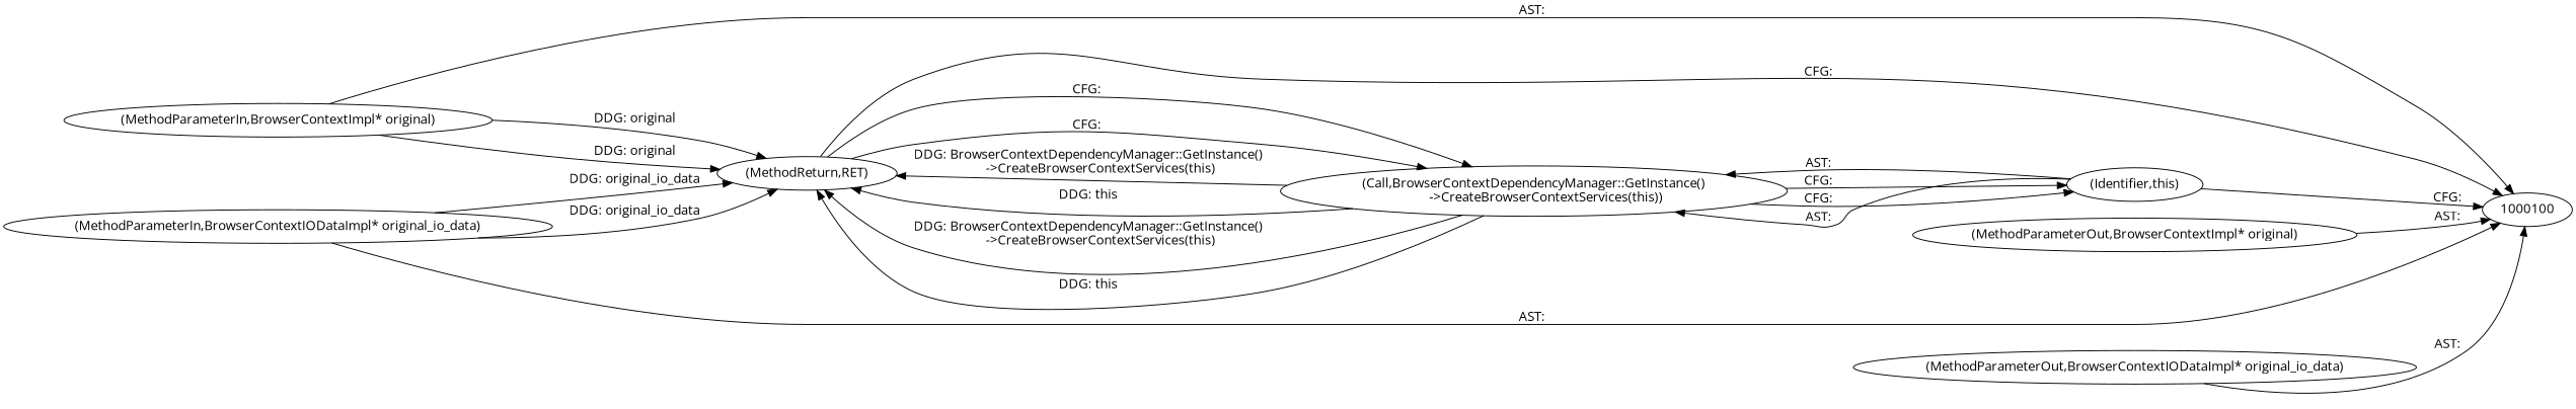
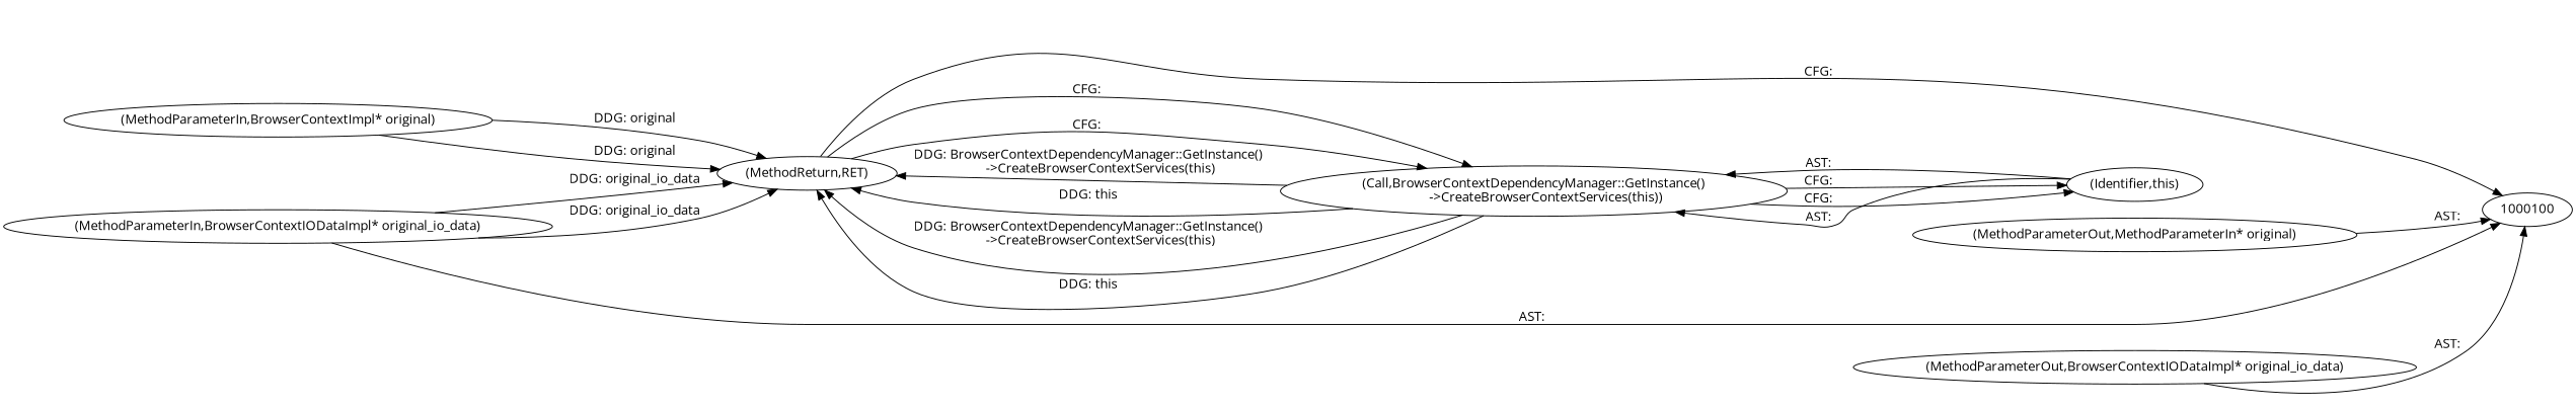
  digraph {
    fontname="Open Sans"
    rankdir=LR
    node [fontname="Open Sans"]
    edge [fontname="Open Sans"]
    n1 [label="(MethodReturn,RET)"]
    n2 [label="(Call,BrowserContextDependencyManager::GetInstance()\n       ->CreateBrowserContextServices(this))"]
    1000100
    n4 [label="(Identifier,this)"]
    n5 [label="(MethodParameterIn,BrowserContextImpl* original)"]
-   n6 [label="(MethodParameterOut,BrowserContextImpl* original)"]
+   n6 [label="(MethodParameterOut,MethodParameterIn* original)"]
    n7 [label="(MethodParameterIn,BrowserContextIODataImpl* original_io_data)"]
    n8 [label="(MethodParameterOut,BrowserContextIODataImpl* original_io_data)"]
    n1 -> n2 [label="CFG: "]
    n1 -> n2 [label="CFG: "]
    n1 -> 1000100 [label="CFG: "]
    n2 -> n1 [label="DDG: BrowserContextDependencyManager::GetInstance()\n       ->CreateBrowserContextServices(this)"]
    n2 -> n1 [label="DDG: this"]
    n2 -> n1 [label="DDG: BrowserContextDependencyManager::GetInstance()\n       ->CreateBrowserContextServices(this)"]
    n2 -> n1 [label="DDG: this"]
    n2 -> n4 [label="CFG: "]
    n2 -> n4 [label="CFG: "]
    n4 -> n2 [label="AST: "]
    n4 -> n2 [label="AST: "]
-   n4 -> 1000100 [label="CFG: "]
    n5 -> n1 [label="DDG: original"]
    n5 -> n1 [label="DDG: original"]
-   n5 -> 1000100 [label="AST: "]
    n6 -> 1000100 [label="AST: "]
    n7 -> n1 [label="DDG: original_io_data"]
    n7 -> n1 [label="DDG: original_io_data"]
    n7 -> 1000100 [label="AST: "]
    n8 -> 1000100 [label="AST: "]
  }
